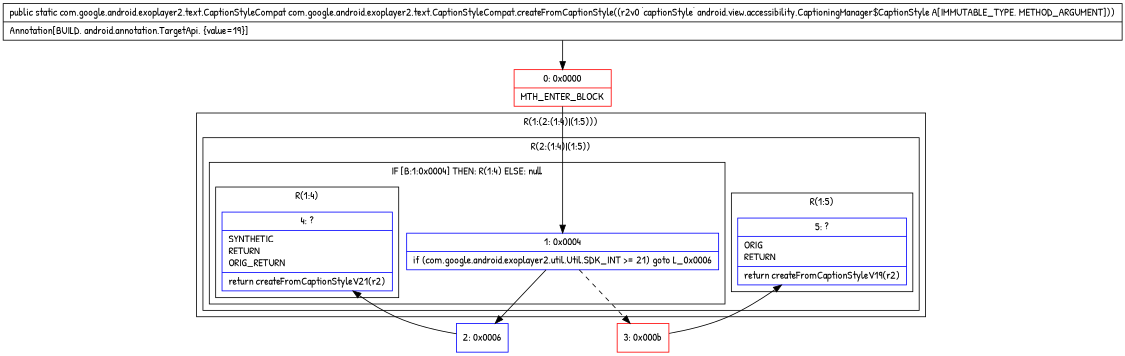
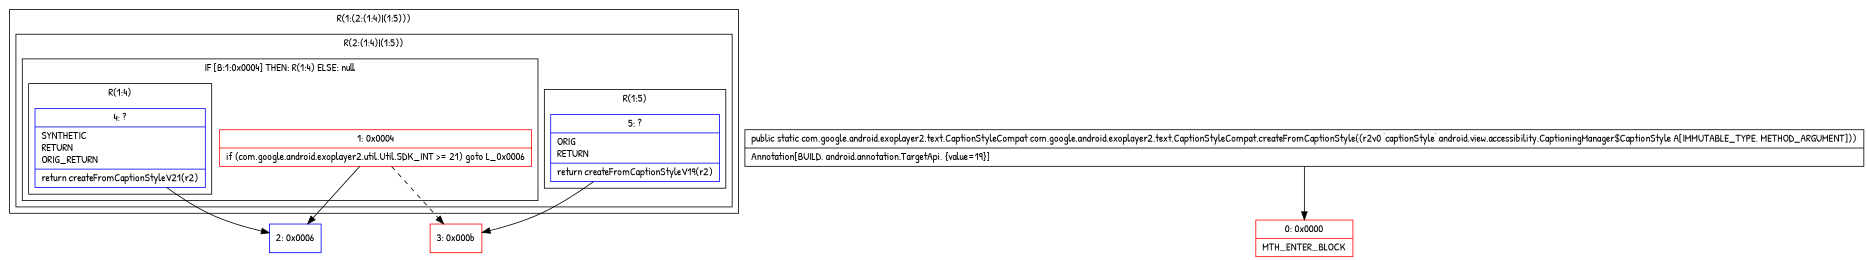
  digraph {
    fontname="Patrick Hand"
    node [color=blue fontname="Patrick Hand" shape=record]
    edge [fontname="Patrick Hand"]
    n1 [label="{4\:\ ?|SYNTHETIC\lRETURN\lORIG_RETURN\l|return createFromCaptionStyleV21(r2)\l}"]
-   n2 [label="{1\:\ 0x0004|if (com.google.android.exoplayer2.util.Util.SDK_INT \>= 21) goto L_0x0006\l}"]
+   n2 [color=red label="{1\:\ 0x0004|if (com.google.android.exoplayer2.util.Util.SDK_INT \>= 21) goto L_0x0006\l}"]
    n3 [label="{5\:\ ?|ORIG\lRETURN\l|return createFromCaptionStyleV19(r2)\l}"]
    n4 [label="{2\:\ 0x0006}"]
    n5 [color=red label="{3\:\ 0x000b}"]
    n6 [color=red label="{0\:\ 0x0000|MTH_ENTER_BLOCK\l}"]
    n7 [label="{public static com.google.android.exoplayer2.text.CaptionStyleCompat com.google.android.exoplayer2.text.CaptionStyleCompat.createFromCaptionStyle((r2v0 'captionStyle' android.view.accessibility.CaptioningManager$CaptionStyle A[IMMUTABLE_TYPE, METHOD_ARGUMENT]))  | Annotation[BUILD, android.annotation.TargetApi, \{value=19\}]\l}" color=""]
    subgraph cluster_1 {
      label="R(1:(2:(1:4)|(1:5)))"
      subgraph cluster_2 {
        label="R(2:(1:4)|(1:5))"
        subgraph cluster_3 {
          label="IF [B:1:0x0004] THEN: R(1:4) ELSE: null"
          n2
          subgraph cluster_4 {
            label="R(1:4)"
            n1
          }
        }
        subgraph cluster_5 {
          label="R(1:5)"
          n3
        }
      }
    }
    n2 -> n4
    n2 -> n5 [style=dashed]
-   n4 -> n1
-   n5 -> n3
-   n6 -> n2
+   n1 -> n4
+   n3 -> n5
    n7 -> n6
  }
